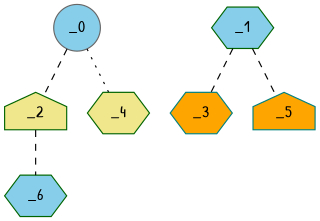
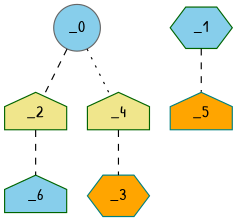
  graph {
    fontname="Patrick Hand"
    node [color=darkgreen fillcolor=skyblue fontname="Patrick Hand" shape=house style=filled x=0.51]
    edge [fontname="Patrick Hand" style=dashed]
    _0 [color=gray40 shape=circle x=2.5 y=2.99]
    _2 [fillcolor=khaki y=0.49]
-   _4 [fillcolor=khaki shape=hexagon x=0.474497 y=0.500184]
-   _6 [shape=hexagon x=2.2038 y=0.594399]
+   _4 [fillcolor=khaki x=0.474497 y=0.500184]
+   _6 [x=2.2038 y=0.594399]
    _1 [shape=hexagon y=3]
    _3 [color=teal fillcolor=orange shape=hexagon x=2.59173 y=0.53735]
    _5 [color=teal fillcolor=orange x=0.637466 y=1.71755]
    _0 -- _2
    _0 -- _4 [style=dotted]
    _2 -- _6
-   _1 -- _3
+   _4 -- _3
    _1 -- _5
  }
